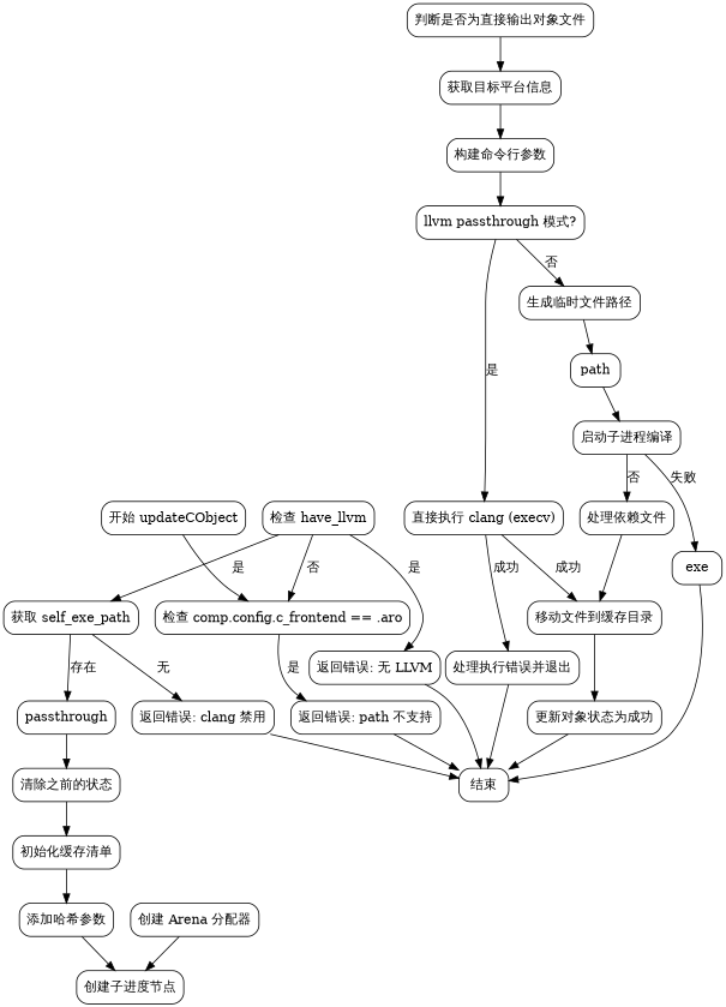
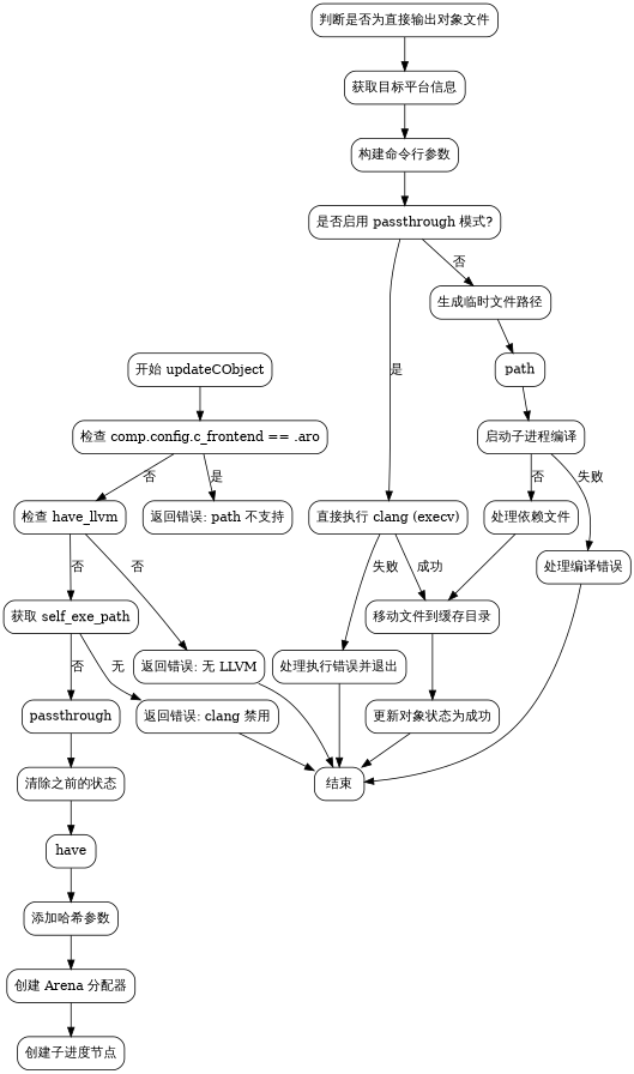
  digraph {
    node [shape=rectangle style=rounded]
    n1 [label="开始 updateCObject"]
    n2 [label="检查 comp.config.c_frontend == .aro"]
    n3 [label="返回错误: path 不支持"]
    n4 [label="检查 have_llvm"]
    n5 [label="结束"]
    n6 [label="返回错误: 无 LLVM"]
    n7 [label="获取 self_exe_path"]
    n8 [label="返回错误: clang 禁用"]
    n9 [label=passthrough]
    n10 [label="清除之前的状态"]
-   n11 [label="初始化缓存清单"]
+   n11 [label=have]
    n12 [label="添加哈希参数"]
    n13 [label="创建 Arena 分配器"]
    n14 [label="创建子进度节点"]
    n15 [label="判断是否为直接输出对象文件"]
    n16 [label="获取目标平台信息"]
    n17 [label="构建命令行参数"]
-   n18 [label="llvm passthrough 模式?"]
+   n18 [label="是否启用 passthrough 模式?"]
    n19 [label="直接执行 clang (execv)"]
    n20 [label="生成临时文件路径"]
    n21 [label="处理执行错误并退出"]
    n22 [label="移动文件到缓存目录"]
    n23 [label=path]
    n24 [label="更新对象状态为成功"]
    n25 [label="启动子进程编译"]
-   n26 [label=exe]
+   n26 [label="处理编译错误"]
    n27 [label="处理依赖文件"]
    n1 -> n2
    n2 -> n3 [label="是"]
-   n4 -> n2 [label="否"]
-   n3 -> n5
-   n4 -> n6 [label="是"]
-   n4 -> n7 [label="是"]
+   n2 -> n4 [label="否"]
+   n4 -> n6 [label="否"]
+   n4 -> n7 [label="否"]
    n6 -> n5
    n7 -> n8 [label="无"]
-   n7 -> n9 [label="存在"]
+   n7 -> n9 [label="否"]
    n8 -> n5
    n9 -> n10
    n10 -> n11
    n11 -> n12
-   n12 -> n14
+   n12 -> n13
    n13 -> n14
    n15 -> n16
    n16 -> n17
    n17 -> n18
    n18 -> n19 [label="是"]
    n18 -> n20 [label="否"]
-   n19 -> n21 [label="成功"]
+   n19 -> n21 [label="失败"]
    n19 -> n22 [label="成功"]
    n20 -> n23
    n21 -> n5
    n22 -> n24
    n23 -> n25
    n24 -> n5
    n25 -> n26 [label="失败"]
    n25 -> n27 [label="否"]
    n26 -> n5
    n27 -> n22
  }
